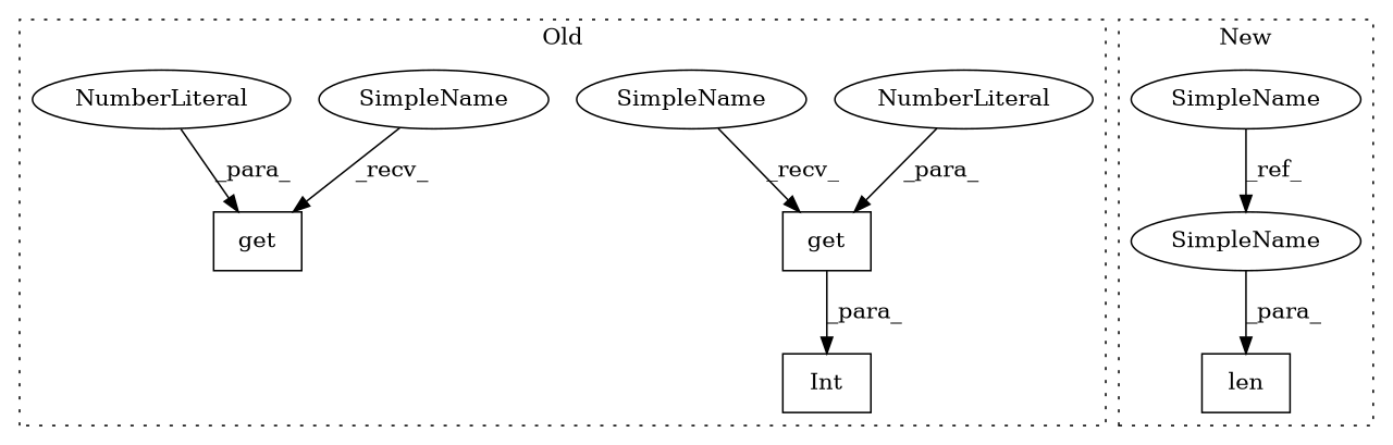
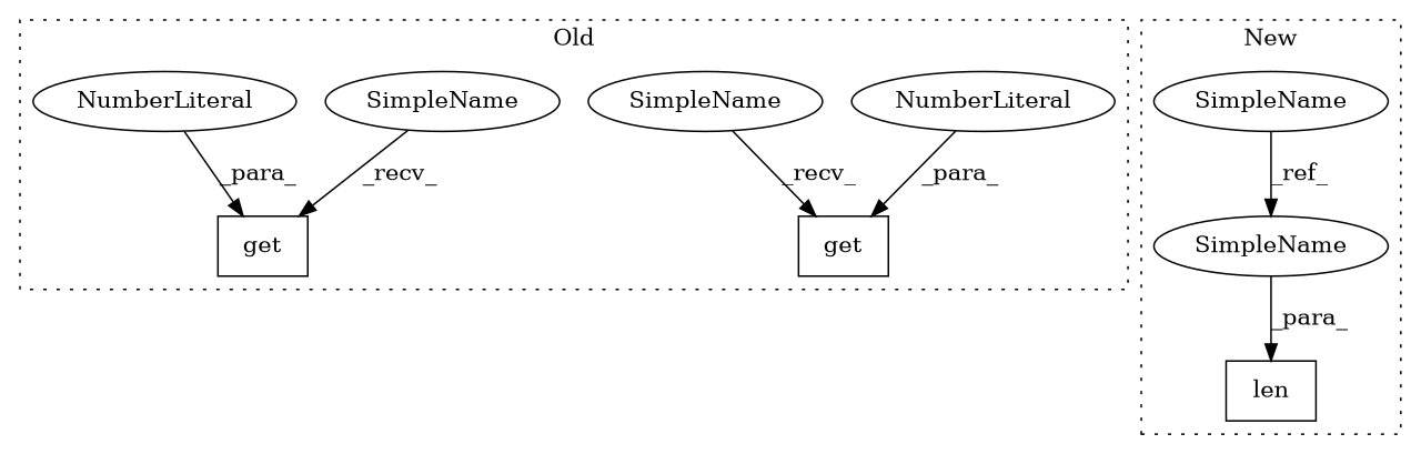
  digraph {
    node [a=32 l="4,1" s=1578 shape=ellipse]
    n1 [label=get s="1582,1587" shape=box]
    n2 [a=34 l=1 label=NumberLiteral s=1586]
-   n3 [label=Int s="1574,1588" shape=box]
    n4 [label=get s="1738,1743" shape=box]
    n5 [a=34 l=1 label=NumberLiteral s=1742]
    n6 [a=42 l=3 label=SimpleName]
    n7 [a=42 l=3 label=SimpleName s=1734]
    n8 [label=len s="1574,1581" shape=box]
    n9 [a=42 l=3 label=SimpleName s=1449]
    n10 [a=42 l=3 label=SimpleName]
    subgraph cluster_1 {
      label=Old
      style=dotted
      n1
      n2
-     n3
      n4
      n5
      n6
      n7
    }
    subgraph cluster_2 {
      label=New
      style=dotted
      n8
      n9
      n10
    }
-   n1 -> n3 [label=_para_]
    n2 -> n1 [label=_para_]
    n5 -> n4 [label=_para_]
    n6 -> n1 [label=_recv_]
    n7 -> n4 [label=_recv_]
    n9 -> n10 [label=_ref_]
    n10 -> n8 [label=_para_]
  }
